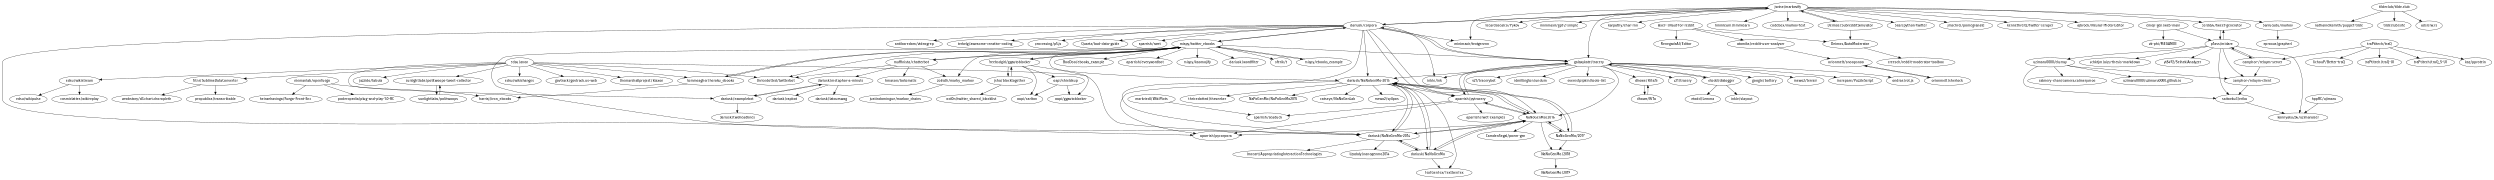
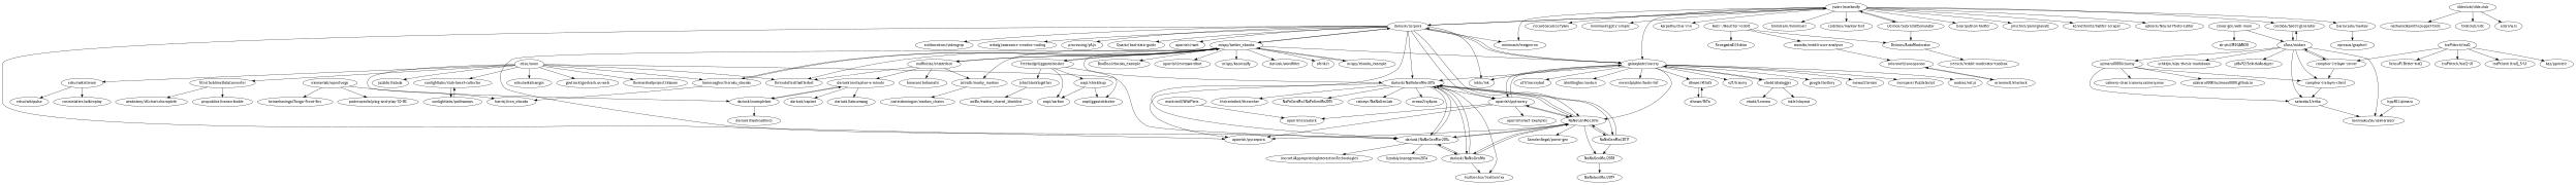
  digraph {
    fontname="Fira Sans"
    node [fontname="Fira Sans"]
    edge [fontname="Fira Sans"]
    "jsvine/markovify" [l="-4.752,-44.43"]
    "minimaxir/textgenrnn" [l="30.082,32.38"]
    "Deimos/SubredditSimulator" [l="-4.721,-44.383"]
    "riccardoscalco/Pykov" [l="-4.82,-44.449"]
    "minimaxir/gpt-2-simple" [l="30.114,32.321"]
    "karpathy/char-rnn" [l="23.324,31.101"]
    "dariusk/corpora" [l="-4.663,-44.439"]
    "cordx56/tweet-generator" [l="-4.88,-44.455"]
    "hmmlearn/hmmlearn" [l="25.479,33.561"]
    "codebox/markov-text" [l="-4.787,-44.456"]
    "bear/python-twitter" [l="-4.863,-45.302"]
    "jmschrei/pomegranate" [l="25.481,33.608"]
    "kennethreitz/twitter-scraper" [l="-4.749,-45.313"]
    "ajbrock/Neural-Photo-Editor" [l="33.653,32.489"]
    "galaxykate/tracery" [l="-4.622,-44.464"]
    "barrucadu/markov" [l="-4.805,-44.422"]
    "Deimos/AutoModerator" [l="-4.657,-44.326"]
    "dariusk/NaNoGenMo-2015" [l="-4.618,-44.424"]
    "mispy/twitter_ebooks" [l="-4.69,-44.464"]
    "antiboredom/videogrep" [l="22.558,4.353"]
    "aparrish/pytracery" [l="-4.602,-44.44"]
    "aparrish/pycorpora" [l="-4.625,-44.437"]
    "terkelg/awesome-creative-coding" [l="30.758,-23.525"]
    "processing/p5.js" [l="26.986,-26.627"]
    "Quartz/bad-data-guide" [l="20.038,43.678"]
    "dariusk/NaNoGenMo-2014" [l="-4.662,-44.406"]
    "inkle/ink" [l="-14.279,40.246"]
    "NaNoGenMo/2016" [l="-4.621,-44.414"]
    "aparrish/rwet" [l="15.267,-30.756"]
    "p1ass/midare" [l="-4.944,-44.467"]
    "dhowe/RiTaJS" [l="-4.55,-44.502"]
    "v21/tracery" [l="-4.615,-44.501"]
    "etodd/dialogger" [l="-4.591,-44.487"]
    "google/bottery" [l="25.978,-26.332"]
    "mewo2/terrain" [l="-11.023,26.116"]
    "increpare/PuzzleScript" [l="-13.236,24.849"]
    "ondras/rot.js" [l="-23.954,31.427"]
    "v21/tracerybot" [l="-4.577,-44.467"]
    "idmillington/undum" [l="-14.34,40.161"]
    "everestpipkin/tools-list" [l="-8.943,-20.571"]
    "eproxus/grapherl" [l="34.108,-25.87"]
    "creesch/reddit-moderator-toolbox" [l="-4.634,-44.314"]
    "dariusk/NaNoGenMo" [l="-4.634,-44.402"]
    "NaNoGenMo/2017" [l="-4.595,-44.404"]
    "thricedotted/theseeker" [l="-4.568,-44.415"]
    "NaPoGenMo/NaPoGenMo2015" [l="-4.594,-44.418"]
    "TextGenTex/TextGenTex" [l="-4.614,-44.403"]
    "catseye/NaNoGenLab" [l="-4.581,-44.433"]
    "mewo2/syllpos" [l="-4.585,-44.423"]
    "mispy/ebooks_example" [l="-4.676,-44.487"]
    "thricedotted/twitterbot" [l="-4.626,-45.495"]
    "tommeagher/heroku_ebooks" [l="-4.749,-44.46"]
    "muffinista/chatterbot" [l="-4.705,-44.411"]
    "freebsdgirl/ggautoblocker" [l="-4.685,-44.52"]
    "BooDoo/ebooks_example" [l="-4.709,-44.478"]
    "aparrish/everywordbot" [l="-4.729,-44.486"]
    "mispy/kaomojify" [l="-4.696,-44.484"]
    "zolrath/marky_markov" [l="-4.712,-44.44"]
    "dariusk/wordfilter" [l="-4.713,-44.502"]
    "sferik/t" [l="-8.624,-20.254"]
    "aparrish/seaduck" [l="-4.536,-44.441"]
    "aparrish/rwet-examples" [l="-4.623,-45.524"]
    "lizadaly/nanogenmo2014" [l="-4.647,-44.376"]
    "lmccart/AppropriatingInteractionTechnologies" [l="33.759,-23.552"]
    "CamdenSegal/poem-gen" [l="-4.611,-44.392"]
    "NaNoGenMo/2018" [l="-4.575,-44.389"]
    "camphor-/relaym-server" [l="-4.979,-44.452"]
    "camphor-/relaym-client" [l="-4.969,-44.464"]
    "schktjm/aizu-thesis-markdown" [l="-4.942,-44.451"]
    "uzimaru0000/clumsy" [l="-4.985,-44.475"]
    "konnyaku256/uzimaraiser" [l="-4.95,-44.483"]
    "saitoeku3/erika" [l="-4.963,-44.476"]
    "yt8492/SeihekiAnalyzer" [l="-4.924,-44.481"]
    "dhowe/RiTa" [l="-4.522,-44.518"]
    "inkle/slayout" [l="-13.102,40.449"]
    "etodd/Lemma" [l="-13.924,25.535"]
    "harrisj/iron_ebooks" [l="-4.787,-44.499"]
    "dariusk/metaphor-a-minute" [l="-4.74,-44.356"]
    "hmason/botomatic" [l="-4.649,-45.484"]
    "jsha/blocktogether" [l="-4.666,-44.55"]
    "oapi/shieldsup" [l="-4.706,-44.544"]
    "oapi/carlton" [l="-4.689,-44.54"]
    "oapi/ggautoblocker" [l="-4.705,-44.532"]
    "justindomingue/markov_chains" [l="-4.724,-44.455"]
    "NaNoGenMo/2019" [l="-4.546,-44.372"]
    "Axel--/Naut-for-reddit" [l="-4.614,-44.28"]
    n87 [l="-4.593,-44.274" label="RenegadeAI/Editor"]
    "atomiks/reddit-user-analyser" [l="-4.591,-44.247"]
    "orionmelt/snoopsnoo" [l="-4.577,-44.223"]
    "orionmelt/sherlock" [l="-4.567,-44.209"]
    "traPtitech/traQ" [l="-5.029,-44.436"]
    "traPtitech/traQ_S-UI" [l="-5.053,-44.431"]
    "kaz/pprotein" [l="-5.053,-44.448"]
    "JichouP/Better-traQ" [l="-5.025,-44.422"]
    "traPtitech/traQ-UI" [l="-5.039,-44.421"]
    "edsu/wikistream" [l="-4.817,-44.345"]
    "edsu/wikipulse" [l="28.444,-18.556"]
    "cosmiclattes/wikireplay" [l="-4.833,-44.326"]
    "dariusk/examplebot" [l="-4.771,-44.35"]
    "dariusk/latourswag" [l="-4.725,-44.338"]
    "dariusk/rapbot" [l="-4.746,-44.329"]
    "ool0n/twitter_shared_blocklist" [l="-4.661,-44.569"]
    "edsu/anon" [l="-4.787,-44.384"]
    "edsu/wikichanges" [l="-4.813,-44.37"]
    "govtrack/govtrack.us-web" [l="-1.444,-28.058"]
    "themarshallproject/klaxon" [l="15.427,-30.502"]
    "fitnr/SublimeDataConverter" [l="-4.855,-44.362"]
-   "sunlightlabs/politwoops-tweet-collector" [l="-4.829,-44.388"]
+   "sunlightlabs/politwoops-tweet-collector" [l="-4.829,-44.388" label="sunlightlabs/club-tweet-collector"]
    "jazzido/tabula" [l="15.254,-31.441"]
    "wrobstory/d3.chart.choropleth" [l="-4.883,-44.363"]
    "propublica/transcribable" [l="-4.882,-44.344"]
    "sunlightlabs/politwoops" [l="-4.851,-44.39"]
    "dariusk/twoheadlines" [l="-4.783,-44.329"]
    "calmery-chan/camera.calmery.moe" [l="-5.007,-44.485"]
    "uzimaru0000/uzimaru0000.github.io" [l="-5.01,-44.472"]
    "emoji-gen/web-main" [l="-4.974,-44.505"]
    "zk-phi/MEGAMOJI" [l="-4.999,-44.528"]
    "niemanlab/openfuego" [l="-4.812,-44.528"]
    "heinzehavinga/Fuego-Front-End" [l="-4.833,-44.533"]
    "poderopedia/plug-and-play-1.0-RC" [l="-4.823,-44.549"]
    "tildeclub/tilde.club" [l="-4.698,-44.302"]
    "nathanielksmith/puppet-tilde" [l="-4.701,-44.273"]
    "tildeclub/site" [l="-4.678,-44.282"]
    "adsr/rw.rs" [l="-4.724,-44.283"]
    "markriedl/WikiPlots" [l="-4.49,-44.44"]
    "hppRC/ujimaru" [l="-4.944,-44.497"]
    "jsvine/markovify" -> "minimaxir/textgenrnn" [e=1]
    "jsvine/markovify" -> "Deimos/SubredditSimulator"
    "jsvine/markovify" -> "riccardoscalco/Pykov"
    "jsvine/markovify" -> "minimaxir/gpt-2-simple" [e=1]
    "jsvine/markovify" -> "karpathy/char-rnn" [e=1]
    "jsvine/markovify" -> "dariusk/corpora"
    "jsvine/markovify" -> "cordx56/tweet-generator"
    "jsvine/markovify" -> "hmmlearn/hmmlearn" [e=1]
    "jsvine/markovify" -> "codebox/markov-text"
    "jsvine/markovify" -> "bear/python-twitter" [e=1]
    "jsvine/markovify" -> "jmschrei/pomegranate" [e=1]
    "jsvine/markovify" -> "kennethreitz/twitter-scraper" [e=1]
    "jsvine/markovify" -> "ajbrock/Neural-Photo-Editor" [e=1]
    "jsvine/markovify" -> "galaxykate/tracery"
    "jsvine/markovify" -> "barrucadu/markov"
    "Deimos/SubredditSimulator" -> "jsvine/markovify"
    "Deimos/SubredditSimulator" -> "Deimos/AutoModerator"
    "dariusk/corpora" -> "jsvine/markovify"
    "dariusk/corpora" -> "minimaxir/textgenrnn" [e=1]
    "dariusk/corpora" -> "galaxykate/tracery"
    "dariusk/corpora" -> "dariusk/NaNoGenMo-2015"
    "dariusk/corpora" -> "mispy/twitter_ebooks"
    "dariusk/corpora" -> "antiboredom/videogrep" [e=1]
    "dariusk/corpora" -> "aparrish/pytracery"
    "dariusk/corpora" -> "aparrish/pycorpora"
    "dariusk/corpora" -> "terkelg/awesome-creative-coding" [e=1]
    "dariusk/corpora" -> "processing/p5.js" [e=1]
    "dariusk/corpora" -> "Quartz/bad-data-guide" [e=1]
    "dariusk/corpora" -> "dariusk/NaNoGenMo-2014"
    "dariusk/corpora" -> "inkle/ink" [e=1]
    "dariusk/corpora" -> "NaNoGenMo/2016"
    "dariusk/corpora" -> "aparrish/rwet" [e=1]
    "cordx56/tweet-generator" -> "p1ass/midare"
    "galaxykate/tracery" -> "dariusk/corpora"
    "galaxykate/tracery" -> "dariusk/NaNoGenMo-2015"
    "galaxykate/tracery" -> "aparrish/pytracery"
    "galaxykate/tracery" -> "inkle/ink" [e=1]
    "galaxykate/tracery" -> "NaNoGenMo/2016"
    "galaxykate/tracery" -> "dhowe/RiTaJS"
    "galaxykate/tracery" -> "v21/tracery"
    "galaxykate/tracery" -> "etodd/dialogger"
    "galaxykate/tracery" -> "google/bottery" [e=1]
    "galaxykate/tracery" -> "mewo2/terrain" [e=1]
    "galaxykate/tracery" -> "increpare/PuzzleScript" [e=1]
    "galaxykate/tracery" -> "ondras/rot.js" [e=1]
    "galaxykate/tracery" -> "v21/tracerybot"
    "galaxykate/tracery" -> "idmillington/undum" [e=1]
    "galaxykate/tracery" -> "everestpipkin/tools-list" [e=1]
    "barrucadu/markov" -> "eproxus/grapherl" [e=1]
    "Deimos/AutoModerator" -> "creesch/reddit-moderator-toolbox"
    "dariusk/NaNoGenMo-2015" -> "aparrish/pytracery"
    "dariusk/NaNoGenMo-2015" -> "aparrish/pycorpora"
    "dariusk/NaNoGenMo-2015" -> "dariusk/NaNoGenMo-2014"
    "dariusk/NaNoGenMo-2015" -> "NaNoGenMo/2016"
    "dariusk/NaNoGenMo-2015" -> "dariusk/NaNoGenMo"
    "dariusk/NaNoGenMo-2015" -> "NaNoGenMo/2017"
    "dariusk/NaNoGenMo-2015" -> "thricedotted/theseeker"
    "dariusk/NaNoGenMo-2015" -> "NaPoGenMo/NaPoGenMo2015"
    "dariusk/NaNoGenMo-2015" -> "TextGenTex/TextGenTex"
    "dariusk/NaNoGenMo-2015" -> "catseye/NaNoGenLab"
    "dariusk/NaNoGenMo-2015" -> "mewo2/syllpos"
    "mispy/twitter_ebooks" -> "dariusk/corpora"
    "mispy/twitter_ebooks" -> "galaxykate/tracery"
    "mispy/twitter_ebooks" -> "dariusk/NaNoGenMo-2015"
    "mispy/twitter_ebooks" -> "dariusk/NaNoGenMo-2014"
    "mispy/twitter_ebooks" -> "mispy/ebooks_example"
    "mispy/twitter_ebooks" -> "thricedotted/twitterbot" [e=1]
    "mispy/twitter_ebooks" -> "tommeagher/heroku_ebooks"
    "mispy/twitter_ebooks" -> "muffinista/chatterbot"
    "mispy/twitter_ebooks" -> "freebsdgirl/ggautoblocker"
    "mispy/twitter_ebooks" -> "BooDoo/ebooks_example"
    "mispy/twitter_ebooks" -> "aparrish/everywordbot"
    "mispy/twitter_ebooks" -> "mispy/kaomojify"
    "mispy/twitter_ebooks" -> "zolrath/marky_markov"
    "mispy/twitter_ebooks" -> "dariusk/wordfilter"
    "mispy/twitter_ebooks" -> "sferik/t" [e=1]
    "aparrish/pytracery" -> "galaxykate/tracery"
    "aparrish/pytracery" -> "aparrish/pycorpora"
    "aparrish/pytracery" -> "NaNoGenMo/2016"
    "aparrish/pytracery" -> "aparrish/seaduck"
    "aparrish/pytracery" -> "aparrish/rwet-examples" [e=1]
    "dariusk/NaNoGenMo-2014" -> "dariusk/NaNoGenMo-2015"
    "dariusk/NaNoGenMo-2014" -> "NaNoGenMo/2016"
    "dariusk/NaNoGenMo-2014" -> "dariusk/NaNoGenMo"
    "dariusk/NaNoGenMo-2014" -> "lizadaly/nanogenmo2014"
    "dariusk/NaNoGenMo-2014" -> "lmccart/AppropriatingInteractionTechnologies" [e=1]
    "NaNoGenMo/2016" -> "dariusk/NaNoGenMo-2015"
    "NaNoGenMo/2016" -> "aparrish/pytracery"
    "NaNoGenMo/2016" -> "aparrish/pycorpora"
    "NaNoGenMo/2016" -> "dariusk/NaNoGenMo-2014"
    "NaNoGenMo/2016" -> "dariusk/NaNoGenMo"
    "NaNoGenMo/2016" -> "NaNoGenMo/2017"
    "NaNoGenMo/2016" -> "CamdenSegal/poem-gen"
    "NaNoGenMo/2016" -> "NaNoGenMo/2018"
    "p1ass/midare" -> "cordx56/tweet-generator"
    "p1ass/midare" -> "camphor-/relaym-server"
    "p1ass/midare" -> "camphor-/relaym-client"
    "p1ass/midare" -> "schktjm/aizu-thesis-markdown"
    "p1ass/midare" -> "uzimaru0000/clumsy"
    "p1ass/midare" -> "konnyaku256/uzimaraiser"
    "p1ass/midare" -> "saitoeku3/erika"
    "p1ass/midare" -> "yt8492/SeihekiAnalyzer"
    "dhowe/RiTaJS" -> "dhowe/RiTa"
    "etodd/dialogger" -> "galaxykate/tracery"
    "etodd/dialogger" -> "inkle/slayout" [e=1]
    "etodd/dialogger" -> "etodd/Lemma" [e=1]
    "dariusk/NaNoGenMo" -> "dariusk/NaNoGenMo-2015"
    "dariusk/NaNoGenMo" -> "dariusk/NaNoGenMo-2014"
    "dariusk/NaNoGenMo" -> "NaNoGenMo/2016"
    "dariusk/NaNoGenMo" -> "TextGenTex/TextGenTex"
    "NaNoGenMo/2017" -> "dariusk/NaNoGenMo-2015"
    "NaNoGenMo/2017" -> "NaNoGenMo/2016"
    "NaNoGenMo/2017" -> "NaNoGenMo/2018"
    "mispy/ebooks_example" -> "mispy/twitter_ebooks"
    "tommeagher/heroku_ebooks" -> "mispy/twitter_ebooks"
    "tommeagher/heroku_ebooks" -> "harrisj/iron_ebooks"
    "muffinista/chatterbot" -> "mispy/twitter_ebooks"
    "muffinista/chatterbot" -> "thricedotted/twitterbot" [e=1]
    "muffinista/chatterbot" -> "zolrath/marky_markov"
    "muffinista/chatterbot" -> "dariusk/metaphor-a-minute"
    "muffinista/chatterbot" -> "hmason/botomatic" [e=1]
    "freebsdgirl/ggautoblocker" -> "mispy/twitter_ebooks"
    "freebsdgirl/ggautoblocker" -> "jsha/blocktogether"
    "freebsdgirl/ggautoblocker" -> "oapi/shieldsup"
    "freebsdgirl/ggautoblocker" -> "oapi/carlton"
    "freebsdgirl/ggautoblocker" -> "oapi/ggautoblocker"
    "zolrath/marky_markov" -> "justindomingue/markov_chains"
    "NaNoGenMo/2018" -> "NaNoGenMo/2019"
    "camphor-/relaym-server" -> "p1ass/midare"
    "camphor-/relaym-server" -> "camphor-/relaym-client"
    "camphor-/relaym-client" -> "saitoeku3/erika"
    "uzimaru0000/clumsy" -> "camphor-/relaym-client"
    "uzimaru0000/clumsy" -> "saitoeku3/erika"
    "uzimaru0000/clumsy" -> "calmery-chan/camera.calmery.moe"
    "uzimaru0000/clumsy" -> "uzimaru0000/uzimaru0000.github.io"
    "saitoeku3/erika" -> "konnyaku256/uzimaraiser"
    "dhowe/RiTa" -> "dhowe/RiTaJS"
    "dariusk/metaphor-a-minute" -> "dariusk/examplebot"
    "dariusk/metaphor-a-minute" -> "dariusk/latourswag"
    "dariusk/metaphor-a-minute" -> "dariusk/rapbot"
-   "jsha/blocktogether" -> "freebsdgirl/ggautoblocker"
    "jsha/blocktogether" -> "ool0n/twitter_shared_blocklist"
    "oapi/shieldsup" -> "oapi/carlton"
    "oapi/shieldsup" -> "oapi/ggautoblocker"
    "Axel--/Naut-for-reddit" -> "Deimos/AutoModerator"
    "Axel--/Naut-for-reddit" -> n87
    "Axel--/Naut-for-reddit" -> "atomiks/reddit-user-analyser"
    "atomiks/reddit-user-analyser" -> "orionmelt/snoopsnoo"
    "orionmelt/snoopsnoo" -> "orionmelt/sherlock"
    "orionmelt/sherlock" -> "orionmelt/snoopsnoo"
    "traPtitech/traQ" -> "camphor-/relaym-server"
    "traPtitech/traQ" -> "traPtitech/traQ_S-UI"
    "traPtitech/traQ" -> "kaz/pprotein"
    "traPtitech/traQ" -> "JichouP/Better-traQ"
    "traPtitech/traQ" -> "traPtitech/traQ-UI"
    "edsu/wikistream" -> "edsu/wikipulse" [e=1]
    "edsu/wikistream" -> "cosmiclattes/wikireplay"
    "dariusk/examplebot" -> "dariusk/metaphor-a-minute"
    "dariusk/examplebot" -> "dariusk/twoheadlines"
    "edsu/anon" -> "dariusk/NaNoGenMo-2014"
    "edsu/anon" -> "thricedotted/twitterbot" [e=1]
    "edsu/anon" -> "tommeagher/heroku_ebooks"
    "edsu/anon" -> "edsu/wikistream"
    "edsu/anon" -> "dariusk/examplebot"
    "edsu/anon" -> "edsu/wikichanges"
    "edsu/anon" -> "govtrack/govtrack.us-web" [e=1]
    "edsu/anon" -> "themarshallproject/klaxon" [e=1]
    "edsu/anon" -> "fitnr/SublimeDataConverter"
    "edsu/anon" -> "sunlightlabs/politwoops-tweet-collector"
    "edsu/anon" -> "jazzido/tabula" [e=1]
    "fitnr/SublimeDataConverter" -> "wrobstory/d3.chart.choropleth"
    "fitnr/SublimeDataConverter" -> "propublica/transcribable"
    "sunlightlabs/politwoops-tweet-collector" -> "sunlightlabs/politwoops"
    "sunlightlabs/politwoops" -> "sunlightlabs/politwoops-tweet-collector"
    "emoji-gen/web-main" -> "p1ass/midare"
    "emoji-gen/web-main" -> "zk-phi/MEGAMOJI"
    "niemanlab/openfuego" -> "harrisj/iron_ebooks"
    "niemanlab/openfuego" -> "heinzehavinga/Fuego-Front-End"
    "niemanlab/openfuego" -> "poderopedia/plug-and-play-1.0-RC"
    "tildeclub/tilde.club" -> "nathanielksmith/puppet-tilde"
    "tildeclub/tilde.club" -> "tildeclub/site"
    "tildeclub/tilde.club" -> "adsr/rw.rs"
    "markriedl/WikiPlots" -> "aparrish/seaduck"
    "hppRC/ujimaru" -> "konnyaku256/uzimaraiser"
  }
